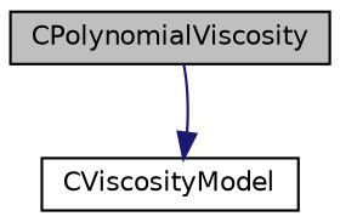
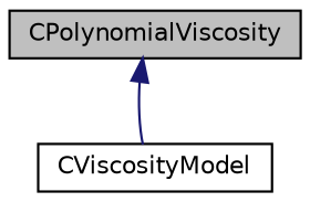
  digraph {
    node [color=black fontname=Helvetica fontsize=10 shape=record style=filled]
    n1 [fillcolor=grey75 fontcolor=black height=0.2 label=CPolynomialViscosity width=0.4]
    n2 [fillcolor=white height=0.2 label=CViscosityModel width=0.4]
-   n2 -> n1 [color=midnightblue dir=back fontname=Helvetica fontsize=10 labelfontname=Helvetica labelfontsize=10 style=solid]
+   n1 -> n2 [color=midnightblue dir=back fontname=Helvetica fontsize=10 labelfontname=Helvetica labelfontsize=10 style=solid]
  }
